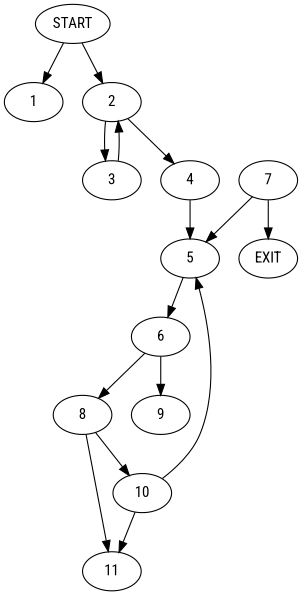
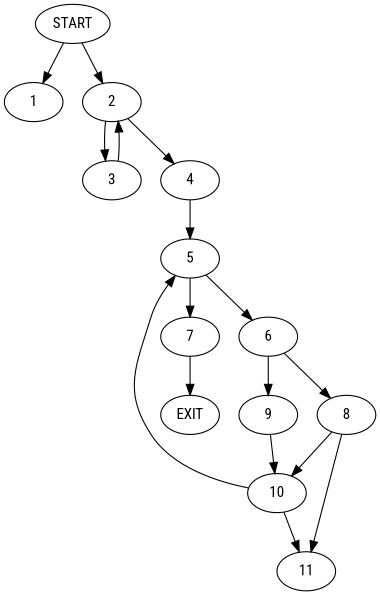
  digraph {
    fontname="Roboto Condensed"
    node [fontname="Roboto Condensed"]
    edge [fontname="Roboto Condensed"]
    n1 [label=START]
    1
    2
    n4 [label=EXIT]
    3
    4
    5
    6
    7
    8
    9
    10
    11
    n1 -> 1
    n1 -> 2
    2 -> 3
    2 -> 4
    3 -> 2
    4 -> 5
    5 -> 6
-   7 -> 5
+   5 -> 7
    6 -> 8
    6 -> 9
    7 -> n4
    8 -> 10
    8 -> 11
+   9 -> 10
    10 -> 5
    10 -> 11
  }
